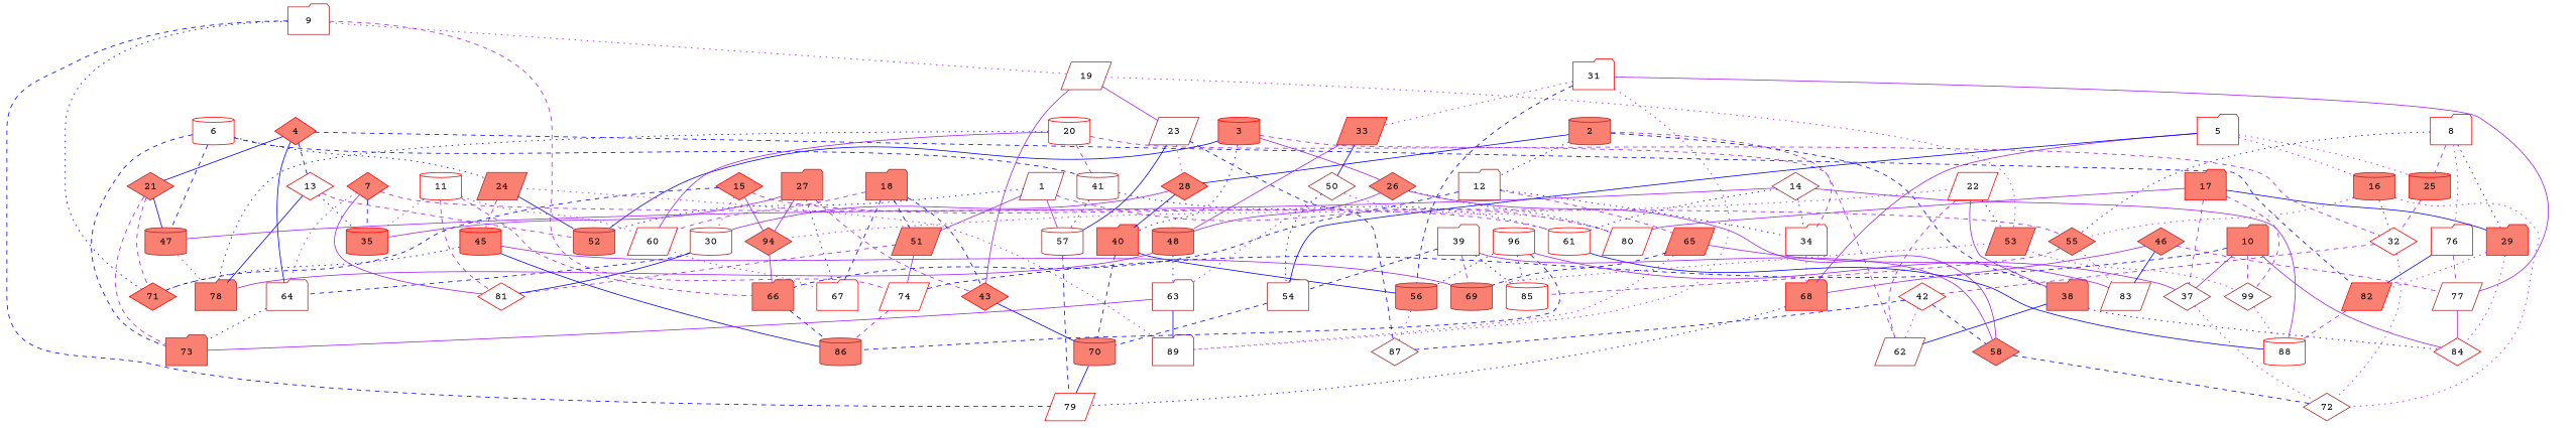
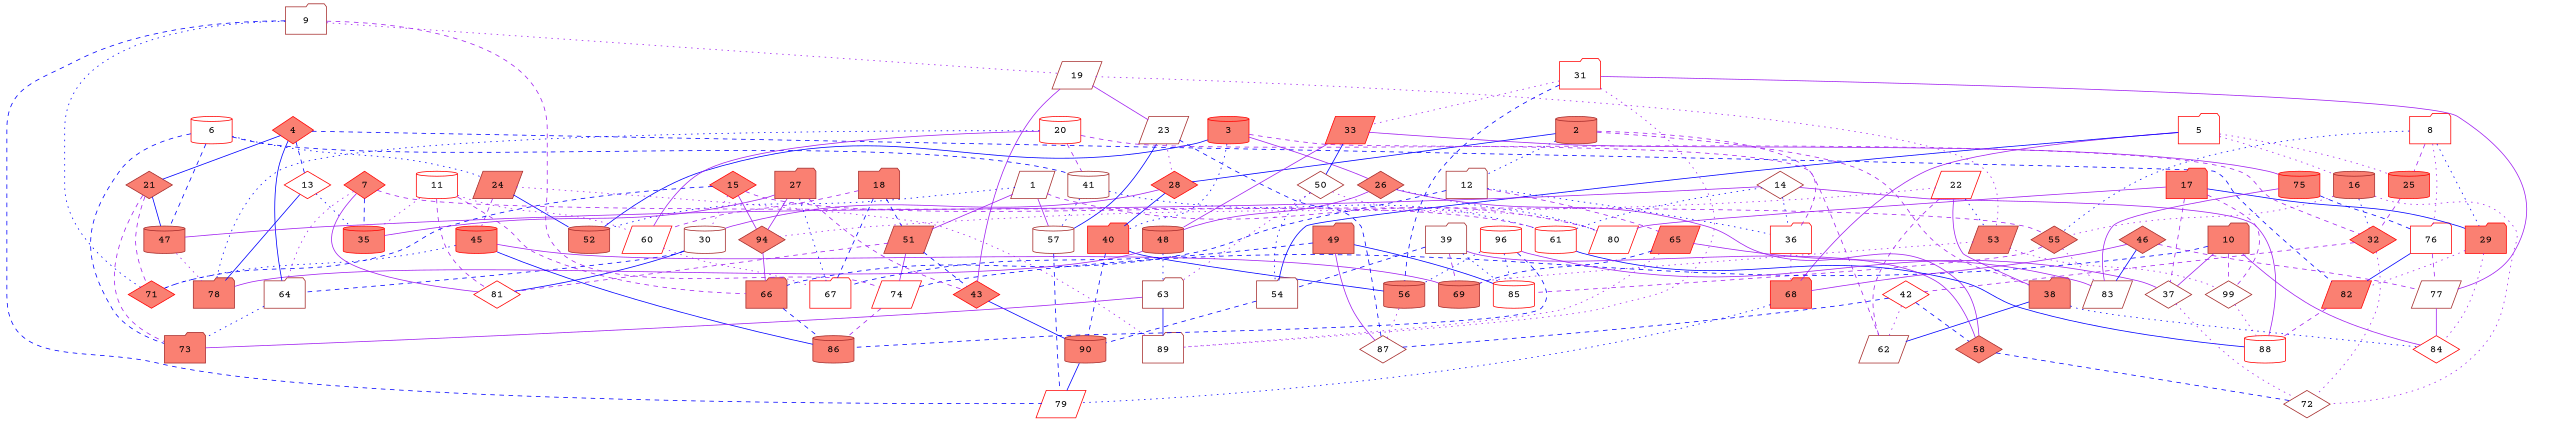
  graph {
    fontname="Courier Prime"
    node [color=brown fillcolor=salmon fontname="Courier Prime" shape=folder style=filled]
    edge [color=purple fontname="Courier Prime" style=dashed]
    1 [fillcolor=white shape=parallelogram]
    51 [shape=parallelogram]
    52 [shape=cylinder]
    57 [fillcolor=white shape=cylinder]
    80 [color=red fillcolor=white shape=parallelogram]
    81 [color=red fillcolor=white shape=diamond]
    74 [color=red fillcolor=white shape=parallelogram]
    79 [color=red fillcolor=white shape=parallelogram]
    2 [shape=cylinder]
    12 [fillcolor=white]
    28 [color=red shape=diamond]
-   34 [color=red fillcolor=white]
+   34 [color=red fillcolor=white label=36]
    38
    66
    65 [color=red shape=parallelogram]
    40 [color=red]
    30 [fillcolor=white shape=cylinder]
    68 [color=red]
    62 [fillcolor=white shape=parallelogram]
    84 [color=red fillcolor=white shape=diamond]
    3 [color=red shape=cylinder]
    26 [shape=diamond]
    48 [shape=cylinder]
    58 [shape=diamond]
    56 [shape=cylinder]
-   70 [shape=cylinder]
+   70 [shape=cylinder label=90]
    4 [color=red shape=diamond]
    13 [color=red fillcolor=white shape=diamond]
    21 [shape=diamond]
    64 [fillcolor=white]
    82 [color=red shape=parallelogram]
    35 [color=red shape=cylinder]
    78
    47 [shape=cylinder]
    73
    71 [color=red shape=diamond]
    88 [color=red fillcolor=white shape=cylinder]
    5 [color=red fillcolor=white]
    16 [shape=cylinder]
    25 [color=red shape=cylinder]
    54 [fillcolor=white]
    55 [shape=diamond]
-   32 [color=red fillcolor=white shape=diamond]
+   32 [color=red shape=diamond]
    72 [fillcolor=white shape=diamond]
    6 [color=red fillcolor=white shape=cylinder]
    24 [shape=parallelogram]
    41 [fillcolor=white shape=cylinder]
    45 [color=red shape=cylinder]
    89 [fillcolor=white]
    61 [color=red fillcolor=white shape=cylinder]
    7 [color=red shape=diamond]
    85 [color=red fillcolor=white shape=cylinder]
    83 [fillcolor=white shape=parallelogram]
    8 [color=red fillcolor=white]
    29 [color=red]
    76 [color=red fillcolor=white]
    77 [fillcolor=white shape=parallelogram]
    9 [fillcolor=white]
    19 [fillcolor=white shape=parallelogram]
    43 [color=red shape=diamond]
    23 [fillcolor=white shape=parallelogram]
    53 [shape=parallelogram]
    86 [shape=cylinder]
    10
    37 [fillcolor=white shape=diamond]
    n66 [fillcolor=white label=99 shape=diamond]
    11 [color=red fillcolor=white shape=cylinder]
    60 [color=red fillcolor=white shape=parallelogram]
    67 [color=red fillcolor=white]
    69 [shape=cylinder]
    14 [fillcolor=white shape=diamond]
    15 [color=red shape=diamond]
    n73 [label=94 shape=diamond]
    42 [color=red fillcolor=white shape=diamond]
    17 [color=red]
    18
    87 [fillcolor=white shape=diamond]
    20 [color=red fillcolor=white shape=cylinder]
    22 [color=red fillcolor=white shape=parallelogram]
    63 [fillcolor=white]
    27
    31 [color=red fillcolor=white]
    33 [color=red shape=parallelogram]
    50 [fillcolor=white shape=diamond]
+   75 [color=red shape=cylinder]
    n86 [color=red fillcolor=white label=96 shape=cylinder]
    39 [fillcolor=white]
    46 [shape=diamond]
+   49
    1 -- 51 [style=solid]
    1 -- 52 [color=blue style=dotted]
    1 -- 57 [style=solid]
    1 -- 80
    51 -- 81
    51 -- 74 [style=solid]
    57 -- 79 [color=blue]
    74 -- 86
    2 -- 12 [color=blue style=dotted]
    2 -- 28 [color=blue style=solid]
    2 -- 34
-   2 -- 38 [color=blue]
+   2 -- 38
    12 -- 34 [color=blue style=dotted]
    12 -- 66 [color=blue]
    12 -- 65
    28 -- 40 [color=blue style=solid]
    28 -- 30 [style=solid]
    34 -- 68 [style=dotted]
    38 -- 62 [color=blue style=solid]
    38 -- 84 [color=blue style=dotted]
    66 -- 86 [color=blue]
    65 -- 89 [style=dotted]
    65 -- 83 [style=solid]
    65 -- 69 [color=blue]
    40 -- 56 [color=blue style=solid]
    40 -- 70 [color=blue]
    30 -- 81 [color=blue style=solid]
    30 -- 64 [color=blue]
    68 -- 79 [color=blue style=dotted]
    3 -- 52 [color=blue style=solid]
    3 -- 40 [color=blue style=dotted]
    3 -- 62
    3 -- 26 [style=solid]
    26 -- 80 [color=blue style=dotted]
    26 -- 48 [style=solid]
    26 -- 58 [style=solid]
    48 -- 78 [style=solid]
    48 -- 63 [color=blue style=dotted]
    58 -- 72 [color=blue]
    56 -- 87 [style=dotted]
    70 -- 79 [color=blue style=solid]
    4 -- 13 [color=blue]
    4 -- 21 [color=blue style=solid]
    4 -- 64 [color=blue style=solid]
    4 -- 82 [color=blue]
-   13 -- 52
    13 -- 35 [color=blue style=dotted]
    13 -- 78 [color=blue style=solid]
    21 -- 47 [color=blue style=solid]
    21 -- 73
    21 -- 71
    64 -- 73 [color=blue style=dotted]
    82 -- 88
    47 -- 78 [style=dotted]
    5 -- 68 [style=solid]
    5 -- 16 [style=dotted]
    5 -- 25 [style=dotted]
    5 -- 54 [color=blue style=solid]
    16 -- 55 [style=dotted]
    16 -- 32 [color=blue style=dotted]
    16 -- 72 [style=dotted]
    25 -- 32
    54 -- 70 [color=blue]
    55 -- 85
    55 -- 83 [style=dotted]
    32 -- 72 [style=dotted]
    32 -- 42
    6 -- 47 [color=blue]
    6 -- 73 [color=blue]
    6 -- 24 [color=blue style=dotted]
    6 -- 41 [color=blue]
    24 -- 52 [color=blue style=solid]
    24 -- 45
    24 -- 89 [style=dotted]
    41 -- 57 [color=blue style=dotted]
    41 -- 61 [color=blue style=dotted]
    45 -- 71 [color=blue style=dotted]
    45 -- 86 [color=blue style=solid]
    45 -- 69 [style=solid]
    61 -- 88 [color=blue style=solid]
    7 -- 81 [style=solid]
    7 -- 64 [style=dotted]
    7 -- 35 [color=blue]
    7 -- 55
    8 -- 25
    8 -- 55 [color=blue style=dotted]
    8 -- 29 [color=blue style=dotted]
    8 -- 76 [style=dotted]
    29 -- 84 [style=dotted]
    29 -- 82 [style=dotted]
    76 -- 82 [color=blue style=solid]
    76 -- 77
    77 -- 84 [style=solid]
    9 -- 74
    9 -- 79 [color=blue]
    9 -- 71 [color=blue style=dotted]
    9 -- 19 [style=dotted]
    19 -- 43 [style=solid]
    19 -- 23 [style=solid]
    19 -- 53 [style=dotted]
    43 -- 70 [color=blue style=solid]
    23 -- 57 [color=blue style=solid]
    23 -- 28 [style=dotted]
    23 -- 87 [color=blue]
    53 -- n66 [style=dotted]
    53 -- 69 [style=dotted]
    10 -- 74 [color=blue]
    10 -- 84 [style=solid]
    10 -- 37 [style=solid]
    10 -- n66
    37 -- 72 [style=dotted]
    n66 -- 88 [style=dotted]
    11 -- 81
    11 -- 66
    11 -- 35 [style=dotted]
    11 -- 60 [style=dotted]
    60 -- 67 [style=dotted]
    14 -- 34 [color=blue style=dotted]
    14 -- 47 [style=solid]
    14 -- 88 [style=solid]
    14 -- 61 [color=blue style=dotted]
    15 -- 30 [style=dotted]
    15 -- 71 [color=blue]
    15 -- 61
    15 -- n73 [style=solid]
    n73 -- 66 [style=solid]
    42 -- 62 [style=dotted]
    42 -- 58 [color=blue]
    42 -- 87 [color=blue]
    17 -- 80 [style=solid]
    17 -- 29 [color=blue style=solid]
    17 -- 37
    17 -- n66
    18 -- 51 [color=blue]
-   18 -- 43 [color=blue]
+   51 -- 43 [color=blue]
    18 -- 60
    18 -- 67 [color=blue]
    20 -- 78 [color=blue style=dotted]
    20 -- 32
    20 -- 41
    20 -- 60 [style=solid]
    22 -- 38 [style=solid]
    22 -- 62
    22 -- 53 [color=blue style=dotted]
    22 -- n73 [style=dotted]
    63 -- 73 [style=solid]
    63 -- 89 [color=blue style=solid]
    27 -- 35 [style=solid]
    27 -- 43
    27 -- 67 [color=blue style=dotted]
    27 -- n73 [style=solid]
    31 -- 56 [color=blue]
    31 -- 89 [style=dotted]
    31 -- 77 [style=solid]
    31 -- 33 [style=dotted]
    33 -- 48 [style=solid]
    33 -- 50 [color=blue style=solid]
+   33 -- 75 [style=solid]
    50 -- 80 [style=dotted]
    50 -- 54 [color=blue style=dotted]
    50 -- 63 [style=dotted]
+   75 -- 83 [style=solid]
+   75 -- 76 [color=blue]
    n86 -- 56 [color=blue style=dotted]
    n86 -- 85 [color=blue style=dotted]
    n86 -- 86 [color=blue]
    n86 -- 37 [style=solid]
    39 -- 58 [style=solid]
    39 -- 54 [color=blue]
    39 -- 85 [color=blue style=dotted]
    39 -- 69
    46 -- 68 [style=solid]
    46 -- 83 [color=blue style=solid]
    46 -- 77
+   49 -- 85 [color=blue style=solid]
+   49 -- 67 [color=blue]
+   49 -- 87 [style=solid]
  }
